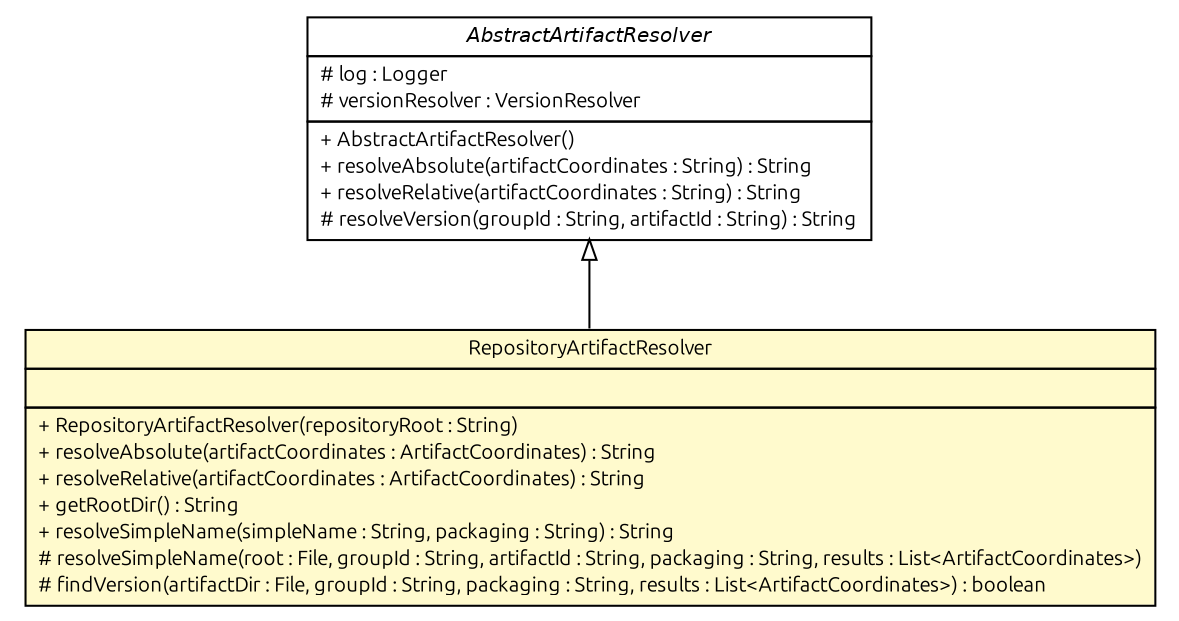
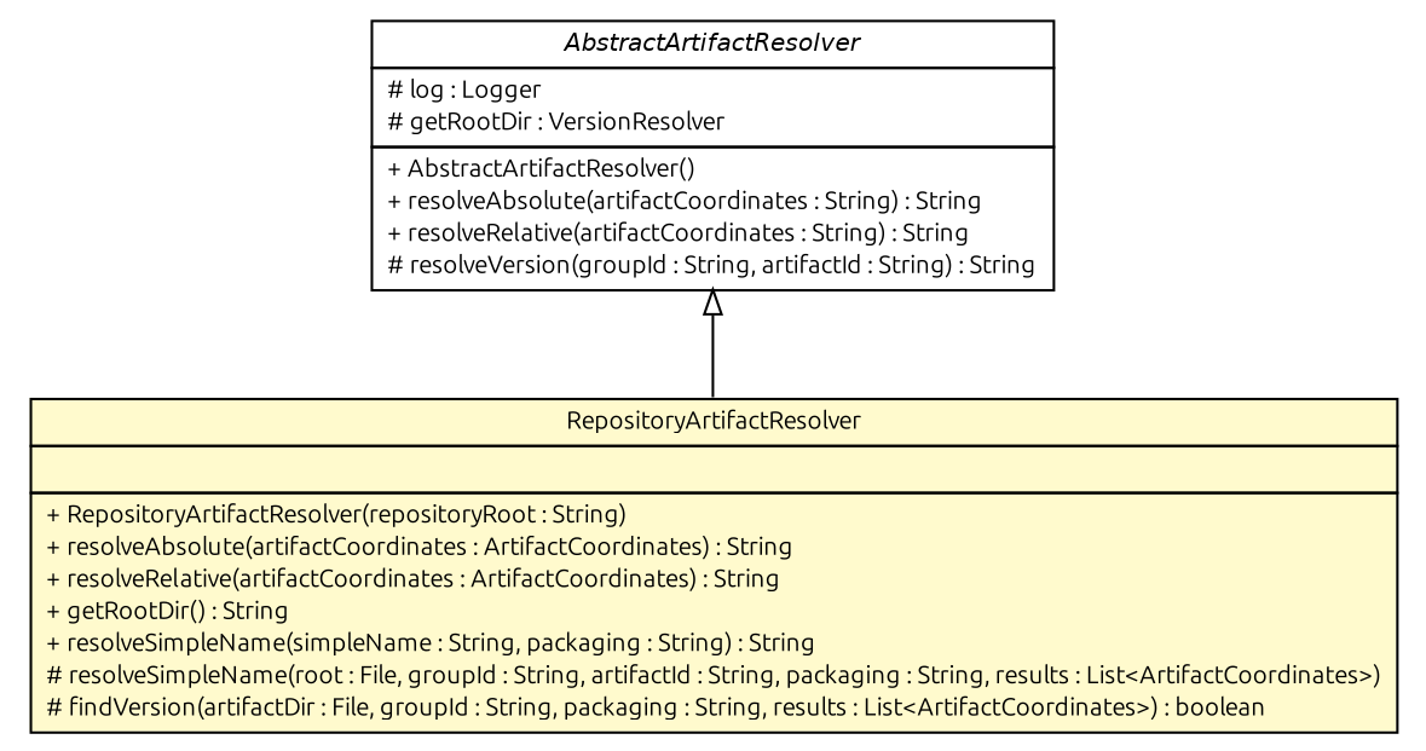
  digraph {
    nodesep=0.25
    ranksep=0.5
    fontname=Ubuntu
    node [fontcolor=black fontname=Ubuntu fontsize=10.0 shape=plaintext]
-   n1 [label=<<table title="sorcer.resolver.AbstractArtifactResolver" border="0" cellborder="1" cellspacing="0" cellpadding="2" port="p" href="./AbstractArtifactResolver.html"> 		<tr><td><table border="0" cellspacing="0" cellpadding="1"> <tr><td align="center" balign="center"><font face="Helvetica-Oblique"> AbstractArtifactResolver </font></td></tr> 		</table></td></tr> 		<tr><td><table border="0" cellspacing="0" cellpadding="1"> <tr><td align="left" balign="left"> # log : Logger </td></tr> <tr><td align="left" balign="left"> # versionResolver : VersionResolver </td></tr> 		</table></td></tr> 		<tr><td><table border="0" cellspacing="0" cellpadding="1"> <tr><td align="left" balign="left"> + AbstractArtifactResolver() </td></tr> <tr><td align="left" balign="left"> + resolveAbsolute(artifactCoordinates : String) : String </td></tr> <tr><td align="left" balign="left"> + resolveRelative(artifactCoordinates : String) : String </td></tr> <tr><td align="left" balign="left"> # resolveVersion(groupId : String, artifactId : String) : String </td></tr> 		</table></td></tr> 		</table>>]
+   n1 [label=<<table title="sorcer.resolver.AbstractArtifactResolver" border="0" cellborder="1" cellspacing="0" cellpadding="2" port="p" href="./AbstractArtifactResolver.html"> 		<tr><td><table border="0" cellspacing="0" cellpadding="1"> <tr><td align="center" balign="center"><font face="Helvetica-Oblique"> AbstractArtifactResolver </font></td></tr> 		</table></td></tr> 		<tr><td><table border="0" cellspacing="0" cellpadding="1"> <tr><td align="left" balign="left"> # log : Logger </td></tr> <tr><td align="left" balign="left"> # getRootDir : VersionResolver </td></tr> 		</table></td></tr> 		<tr><td><table border="0" cellspacing="0" cellpadding="1"> <tr><td align="left" balign="left"> + AbstractArtifactResolver() </td></tr> <tr><td align="left" balign="left"> + resolveAbsolute(artifactCoordinates : String) : String </td></tr> <tr><td align="left" balign="left"> + resolveRelative(artifactCoordinates : String) : String </td></tr> <tr><td align="left" balign="left"> # resolveVersion(groupId : String, artifactId : String) : String </td></tr> 		</table></td></tr> 		</table>>]
    n2 [label=<<table title="sorcer.resolver.RepositoryArtifactResolver" border="0" cellborder="1" cellspacing="0" cellpadding="2" port="p" bgcolor="lemonChiffon" href="./RepositoryArtifactResolver.html"> 		<tr><td><table border="0" cellspacing="0" cellpadding="1"> <tr><td align="center" balign="center"> RepositoryArtifactResolver </td></tr> 		</table></td></tr> 		<tr><td><table border="0" cellspacing="0" cellpadding="1"> <tr><td align="left" balign="left">  </td></tr> 		</table></td></tr> 		<tr><td><table border="0" cellspacing="0" cellpadding="1"> <tr><td align="left" balign="left"> + RepositoryArtifactResolver(repositoryRoot : String) </td></tr> <tr><td align="left" balign="left"> + resolveAbsolute(artifactCoordinates : ArtifactCoordinates) : String </td></tr> <tr><td align="left" balign="left"> + resolveRelative(artifactCoordinates : ArtifactCoordinates) : String </td></tr> <tr><td align="left" balign="left"> + getRootDir() : String </td></tr> <tr><td align="left" balign="left"> + resolveSimpleName(simpleName : String, packaging : String) : String </td></tr> <tr><td align="left" balign="left"> # resolveSimpleName(root : File, groupId : String, artifactId : String, packaging : String, results : List&lt;ArtifactCoordinates&gt;) </td></tr> <tr><td align="left" balign="left"> # findVersion(artifactDir : File, groupId : String, packaging : String, results : List&lt;ArtifactCoordinates&gt;) : boolean </td></tr> 		</table></td></tr> 		</table>>]
    n1 -> n2 [arrowtail=empty dir=back fontname=Ubuntu fontsize=10 headport=p labelfontname=Helvetica labelfontsize=10 tailport=p]
  }
